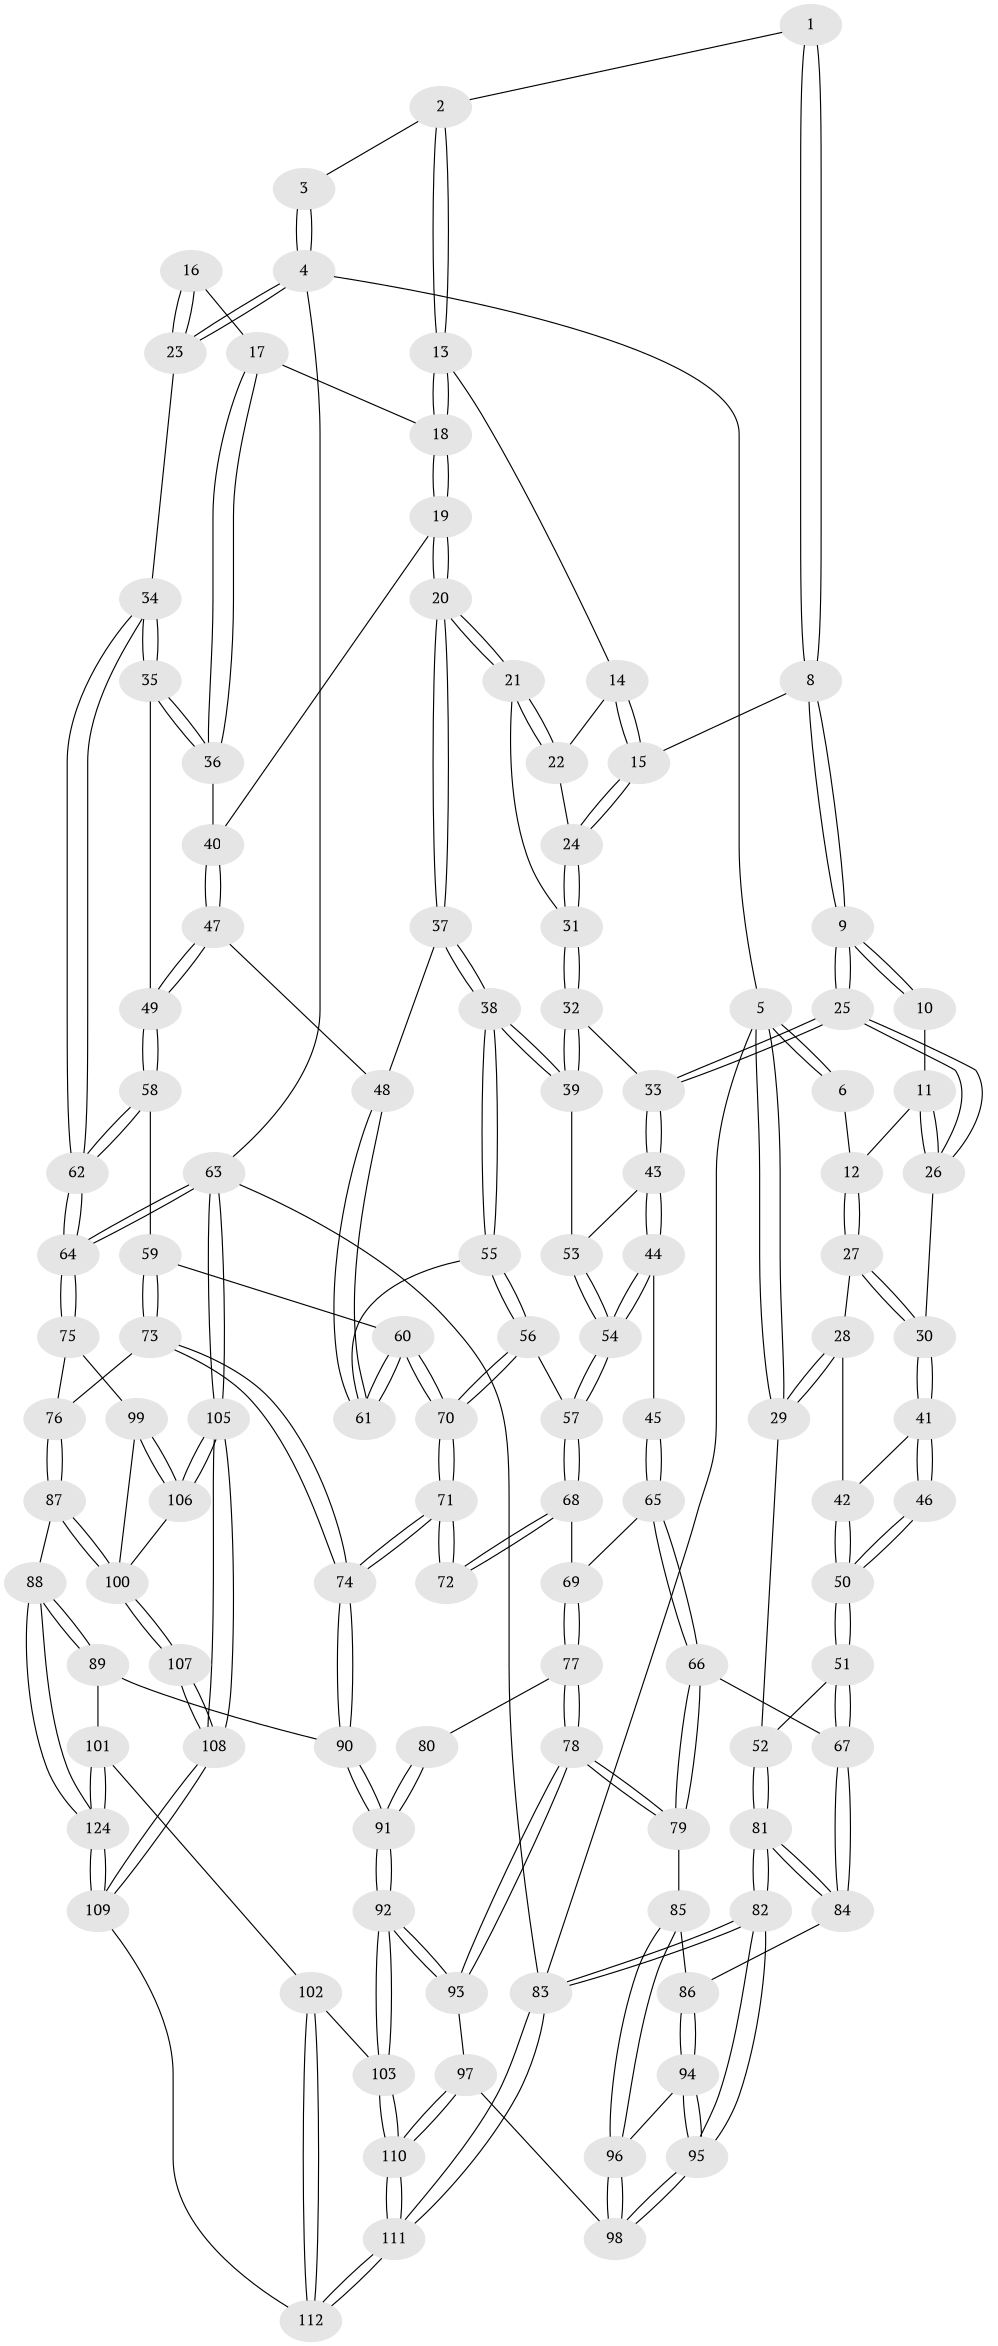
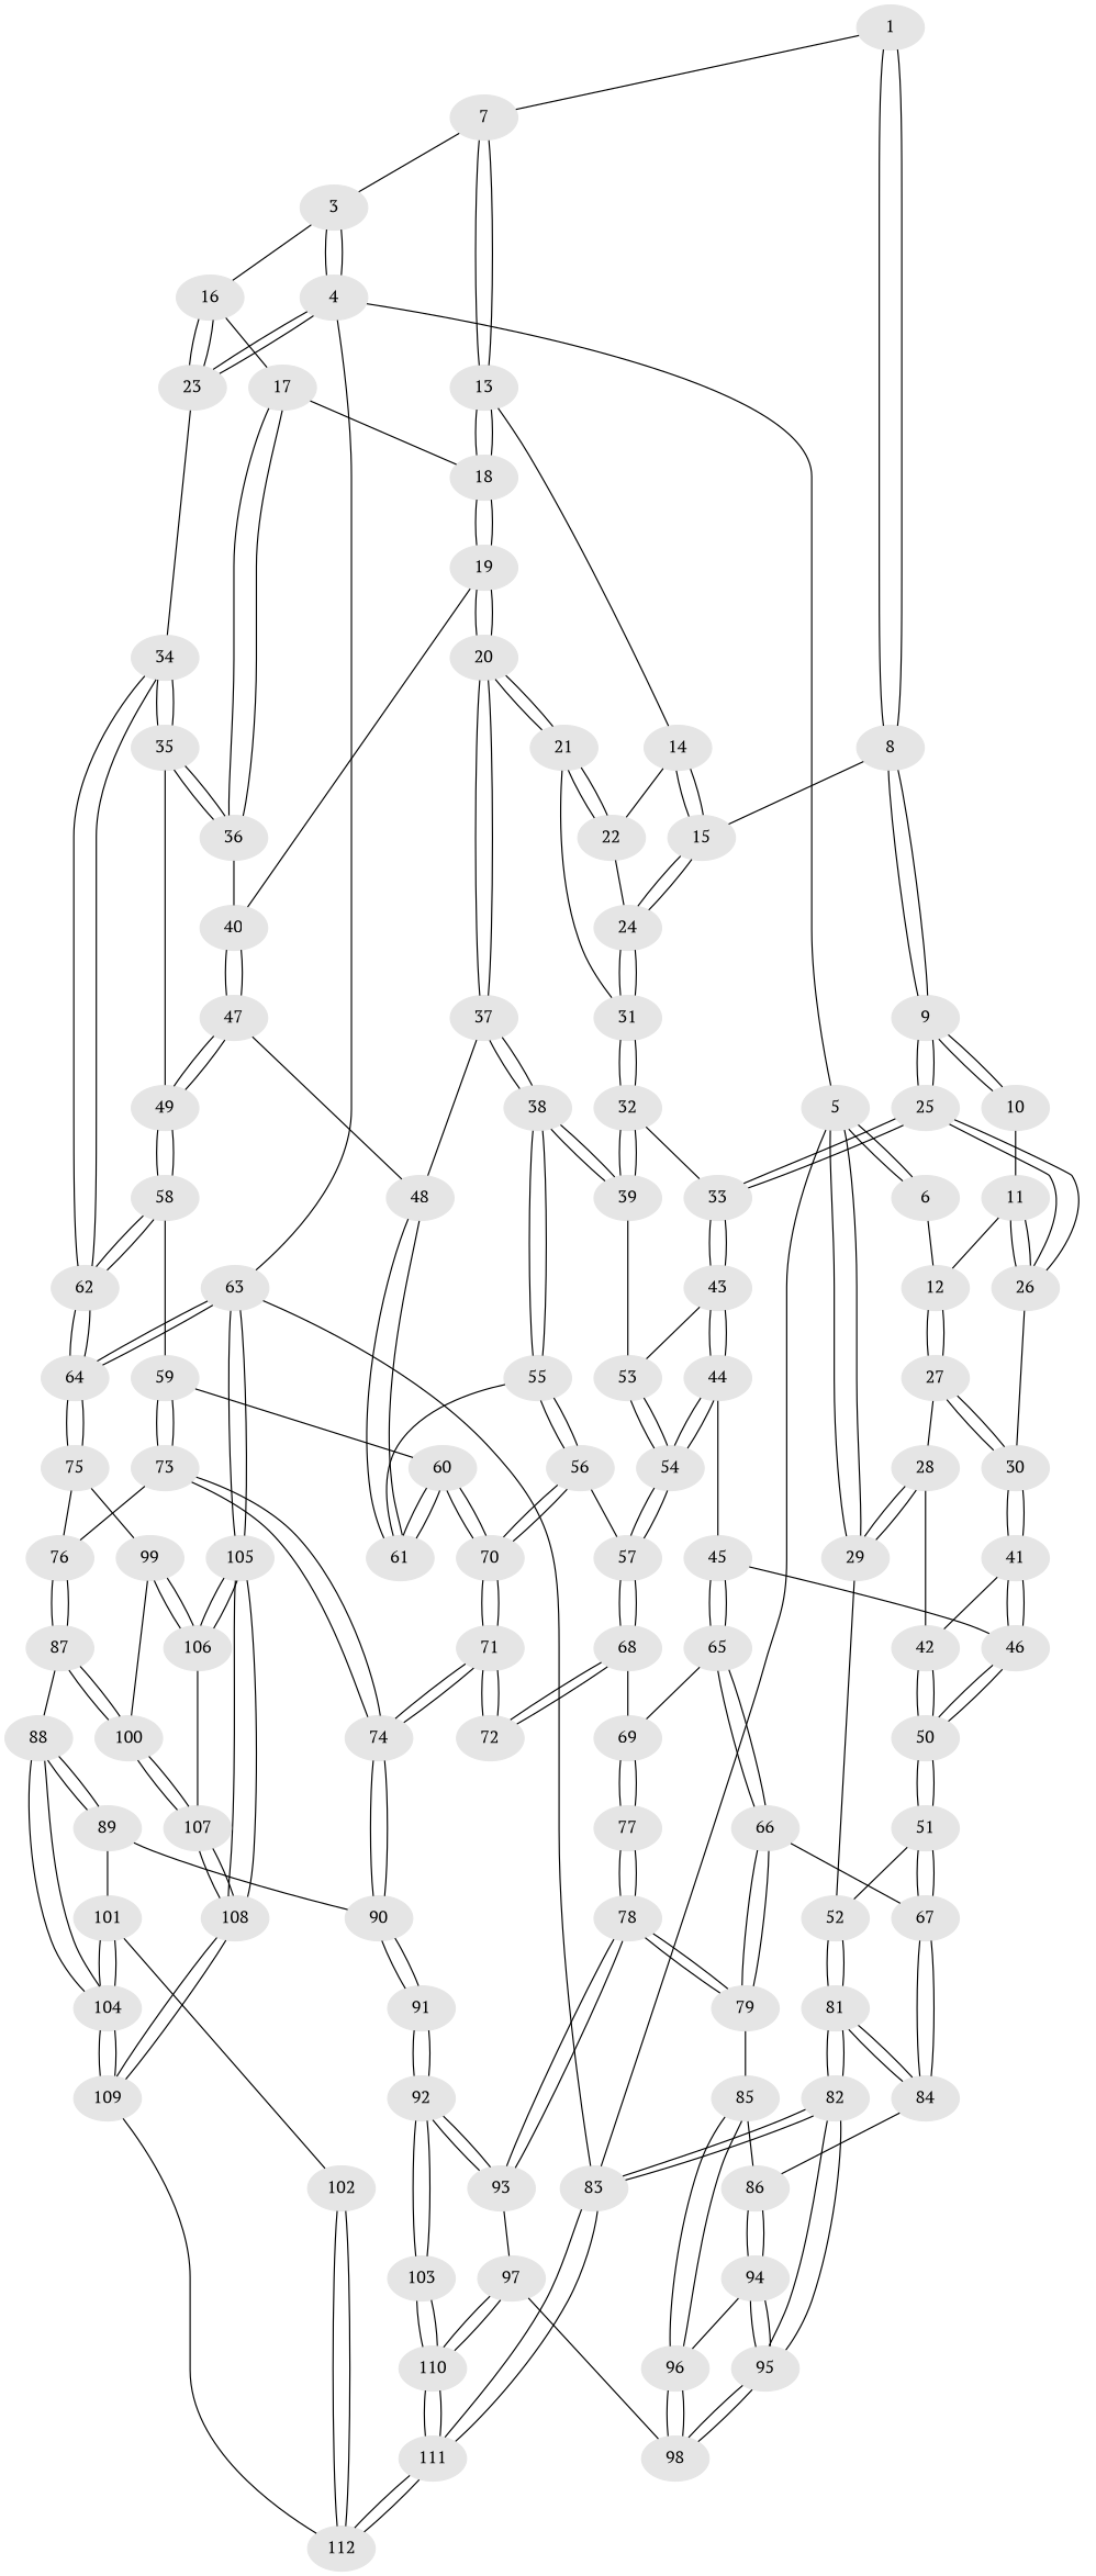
  graph {
    fontname="PT Serif"
    node [color=gray90 fontname="PT Serif" style=filled]
    edge [fontname="PT Serif"]
    1
-   2
+   2 [label=7]
    8
    3
    13
    9
    15
    4
    16
    14
    18
    5
    23
    63
    17
    6
    29
    83
    34
    64
    105
    12
    52
    111
    27
    10
    11
    25
    24
    26
    33
    30
    28
    22
    19
    31
    36
    40
    20
    21
    37
    47
    38
    48
    32
    35
    62
    43
    41
    42
    50
    81
    46
    39
    53
    44
    49
    58
    55
    61
    56
    54
    51
    45
    65
    57
    66
    69
    59
    67
    84
    82
    68
    70
    71
    72
    60
    73
    74
    76
    75
    106
    108
    99
    79
    77
    85
    86
-   80
    78
    90
    91
    87
    100
    88
    93
    97
    96
    92
    95
    98
    112
    94
    89
-   104 [label=124]
+   104
    107
    101
    109
    102
    103
    110
    1 -- 2
    1 -- 8
    1 -- 8
    2 -- 3
    2 -- 13
    2 -- 13
    8 -- 9
    8 -- 9
    8 -- 15
    3 -- 4
    3 -- 4
+   3 -- 16
    13 -- 14
    13 -- 18
    13 -- 18
    9 -- 10
    9 -- 10
    9 -- 25
    9 -- 25
    15 -- 24
    15 -- 24
    4 -- 5
    4 -- 23
    4 -- 23
    4 -- 63
    16 -- 23
    16 -- 23
    16 -- 17
    14 -- 15
    14 -- 15
    14 -- 22
    18 -- 19
    18 -- 19
    5 -- 6
    5 -- 6
    5 -- 29
    5 -- 29
    5 -- 83
    23 -- 34
    63 -- 83
    63 -- 64
    63 -- 64
    63 -- 105
    63 -- 105
    17 -- 18
    17 -- 36
    17 -- 36
    6 -- 12
    29 -- 52
    83 -- 111
    83 -- 111
    34 -- 35
    34 -- 35
    34 -- 62
    34 -- 62
    64 -- 75
    64 -- 75
    105 -- 106
    105 -- 106
    105 -- 108
    105 -- 108
    12 -- 27
    12 -- 27
    52 -- 81
    52 -- 81
    111 -- 112
    111 -- 112
    27 -- 30
    27 -- 30
    27 -- 28
    10 -- 11
    11 -- 12
    11 -- 26
    11 -- 26
    25 -- 26
    25 -- 26
    25 -- 33
    25 -- 33
    24 -- 31
    24 -- 31
    26 -- 30
    33 -- 43
    33 -- 43
    30 -- 41
    30 -- 41
    28 -- 29
    28 -- 29
    28 -- 42
    22 -- 24
    19 -- 40
    19 -- 20
    19 -- 20
    31 -- 32
    31 -- 32
    36 -- 40
    40 -- 47
    40 -- 47
    20 -- 21
    20 -- 21
    20 -- 37
    20 -- 37
    21 -- 22
    21 -- 22
    21 -- 31
    37 -- 38
    37 -- 38
    37 -- 48
    47 -- 48
    47 -- 49
    47 -- 49
    38 -- 39
    38 -- 39
    38 -- 55
    38 -- 55
    48 -- 61
    48 -- 61
    32 -- 33
    32 -- 39
    32 -- 39
    35 -- 36
    35 -- 36
    35 -- 49
    62 -- 64
    62 -- 64
    43 -- 53
    43 -- 44
    43 -- 44
    41 -- 42
    41 -- 46
    41 -- 46
    42 -- 50
    42 -- 50
    50 -- 51
    50 -- 51
    81 -- 84
    81 -- 84
    81 -- 82
    81 -- 82
    46 -- 50
    46 -- 50
    39 -- 53
    53 -- 54
    53 -- 54
    44 -- 54
    44 -- 54
    44 -- 45
    49 -- 58
    49 -- 58
    58 -- 62
    58 -- 62
    58 -- 59
    55 -- 61
    55 -- 56
    55 -- 56
    56 -- 57
    56 -- 70
    56 -- 70
    54 -- 57
    54 -- 57
    51 -- 52
    51 -- 67
    51 -- 67
+   45 -- 46
    45 -- 65
    45 -- 65
    65 -- 66
    65 -- 66
    65 -- 69
    57 -- 68
    57 -- 68
    66 -- 67
    66 -- 79
    66 -- 79
    69 -- 77
    69 -- 77
    59 -- 60
    59 -- 73
    59 -- 73
    67 -- 84
    67 -- 84
    84 -- 86
    82 -- 83
    82 -- 83
    82 -- 95
    82 -- 95
    68 -- 69
    68 -- 72
    68 -- 72
    70 -- 71
    70 -- 71
    71 -- 72
    71 -- 72
    71 -- 74
    71 -- 74
    60 -- 61
    60 -- 61
    60 -- 70
    60 -- 70
    73 -- 74
    73 -- 74
    73 -- 76
    74 -- 90
    74 -- 90
    76 -- 87
    76 -- 87
    75 -- 76
    75 -- 99
-   106 -- 100
+   106 -- 107
    108 -- 109
    108 -- 109
    99 -- 106
    99 -- 106
    99 -- 100
    79 -- 85
-   77 -- 80
    77 -- 78
    77 -- 78
    85 -- 86
    85 -- 96
    85 -- 96
    86 -- 94
    86 -- 94
-   80 -- 91
-   80 -- 91
    78 -- 79
    78 -- 79
    78 -- 93
    78 -- 93
    90 -- 91
    90 -- 91
    91 -- 92
    91 -- 92
    87 -- 100
    87 -- 100
    87 -- 88
    100 -- 107
    100 -- 107
    88 -- 89
    88 -- 89
    88 -- 104
    88 -- 104
    93 -- 97
    97 -- 98
    97 -- 110
    97 -- 110
    96 -- 98
    96 -- 98
    92 -- 93
    92 -- 93
    92 -- 103
    92 -- 103
    95 -- 98
    95 -- 98
    94 -- 96
    94 -- 95
    94 -- 95
    89 -- 90
    89 -- 101
    104 -- 109
    104 -- 109
    107 -- 108
    107 -- 108
    101 -- 104
    101 -- 104
    101 -- 102
    109 -- 112
    102 -- 112
    102 -- 112
-   102 -- 103
    103 -- 110
    103 -- 110
    110 -- 111
    110 -- 111
  }
